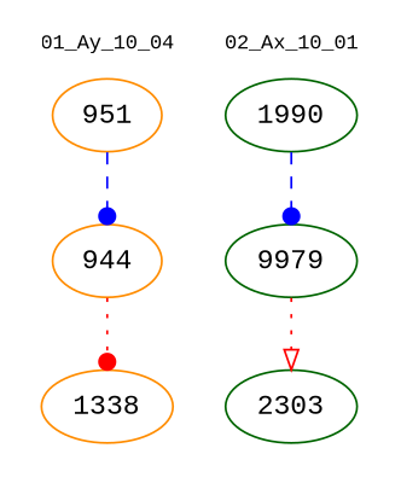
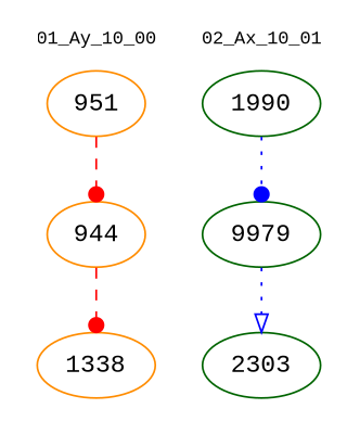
  digraph {
    fontname="Liberation Mono"
    node [color=darkorange fontname="Liberation Mono"]
    edge [arrowhead=dot color=red fontname="Liberation Mono" style=dashed]
    n1 [label=951]
    n2 [label=944]
    n3 [label=1338]
    n4 [color=darkgreen label=1990]
    n5 [color=darkgreen label=9979]
    n6 [color=darkgreen label=2303]
    subgraph cluster_1 {
      color=white
      fontsize=10
-     label="01_Ay_10_04"
+     label="01_Ay_10_00"
      n1
      n2
      n3
    }
    subgraph cluster_2 {
      color=white
      fontsize=10
      label="02_Ax_10_01"
      n4
      n5
      n6
    }
-   n1 -> n2 [color=blue]
-   n2 -> n3 [style=dotted]
-   n4 -> n5 [color=blue]
-   n5 -> n6 [arrowhead=onormal style=dotted]
+   n1 -> n2
+   n2 -> n3
+   n4 -> n5 [color=blue style=dotted]
+   n5 -> n6 [arrowhead=onormal color=blue style=dotted]
  }
